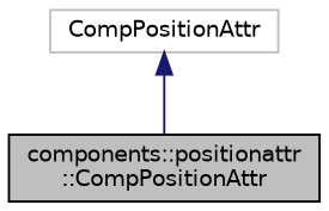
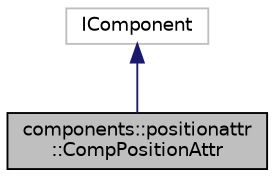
  digraph {
    node [fontname=Helvetica fontsize=10 shape=record style=filled]
    n1 [color=black fillcolor=grey75 fontcolor=black height=0.2 label="components::positionattr\l::CompPositionAttr" width=0.4]
-   n2 [color=grey75 fillcolor=white height=0.2 label=CompPositionAttr width=0.4]
+   n2 [color=grey75 fillcolor=white height=0.2 label=IComponent width=0.4]
    n2 -> n1 [color=midnightblue dir=back fontname=Helvetica fontsize=10 labelfontname=Helvetica labelfontsize=10 style=solid]
  }
